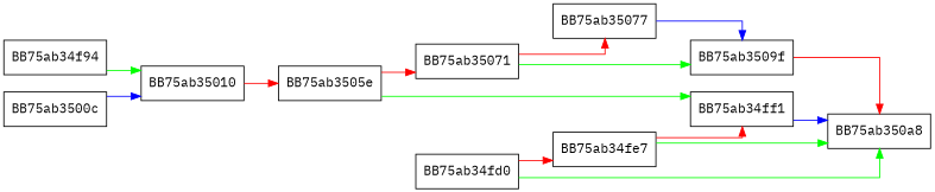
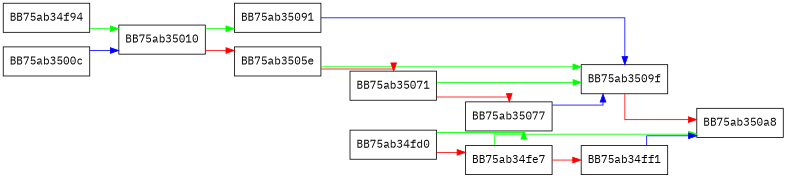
  digraph {
    fontname="IBM Plex Mono"
    rankdir=LR
    splines=ortho
    node [fontname="IBM Plex Mono" shape=box]
    edge [color=green fontname="IBM Plex Mono"]
    BB75ab34f94
    BB75ab35010
+   BB75ab35091
    BB75ab3505e
    BB75ab3509f
    BB75ab35071
    BB75ab3500c
    BB75ab34fd0
    BB75ab350a8
    BB75ab34fe7
    BB75ab34ff1
    BB75ab35077
    BB75ab34f94 -> BB75ab35010
+   BB75ab35010 -> BB75ab35091
    BB75ab35010 -> BB75ab3505e [color=red]
-   BB75ab3505e -> BB75ab34ff1
+   BB75ab35091 -> BB75ab3509f [color=blue]
+   BB75ab3505e -> BB75ab3509f
    BB75ab3505e -> BB75ab35071 [color=red]
    BB75ab3509f -> BB75ab350a8 [color=red]
    BB75ab35071 -> BB75ab3509f
    BB75ab35071 -> BB75ab35077 [color=red]
    BB75ab3500c -> BB75ab35010 [color=blue]
-   BB75ab34fd0 -> BB75ab350a8
+   BB75ab34fd0 -> BB75ab35077
    BB75ab34fd0 -> BB75ab34fe7 [color=red]
    BB75ab34fe7 -> BB75ab350a8
    BB75ab34fe7 -> BB75ab34ff1 [color=red]
    BB75ab34ff1 -> BB75ab350a8 [color=blue]
    BB75ab35077 -> BB75ab3509f [color=blue]
  }
